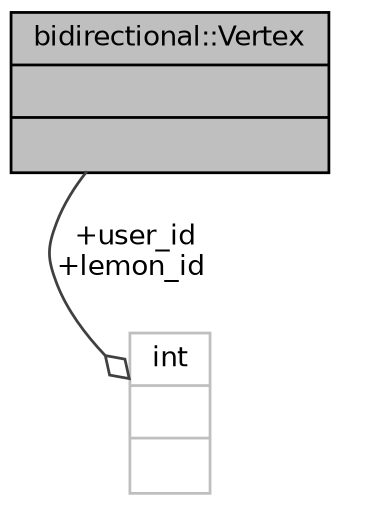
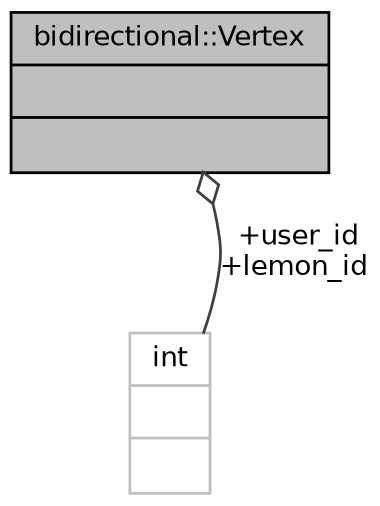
  digraph {
    node [fontname=Helvetica fontsize=10 shape=record]
    n1 [color=black fillcolor=grey75 fontcolor=black height=0.2 label="{bidirectional::Vertex\n||}" style=filled width=0.4]
    n2 [color=grey75 height=0.2 label="{int\n||}" width=0.4]
-   n1 -> n2 [arrowhead=odiamond color=grey25 fontname=Helvetica fontsize=10 label=" +user_id\n+lemon_id" labelfontname=Helvetica labelfontsize=10 style=solid]
+   n2 -> n1 [arrowhead=odiamond color=grey25 fontname=Helvetica fontsize=10 label=" +user_id\n+lemon_id" labelfontname=Helvetica labelfontsize=10 style=solid]
  }
